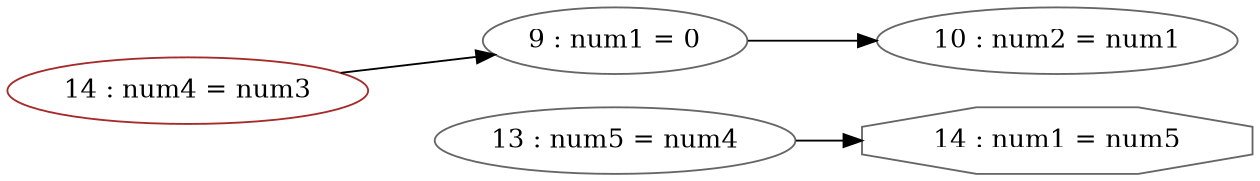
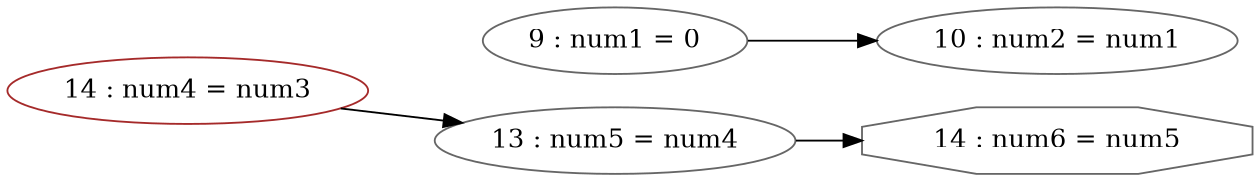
  digraph {
    rankdir=LR
    node [color=gray40 shape=ellipse]
    "9 : num1 = 0"
    "10 : num2 = num1"
    n3 [color=brown label="14 : num4 = num3"]
    "13 : num5 = num4"
-   "14 : num6 = num5" [shape=octagon label="14 : num1 = num5"]
+   "14 : num6 = num5" [shape=octagon]
    "9 : num1 = 0" -> "10 : num2 = num1"
-   n3 -> "9 : num1 = 0"
+   n3 -> "13 : num5 = num4"
    "13 : num5 = num4" -> "14 : num6 = num5"
  }
